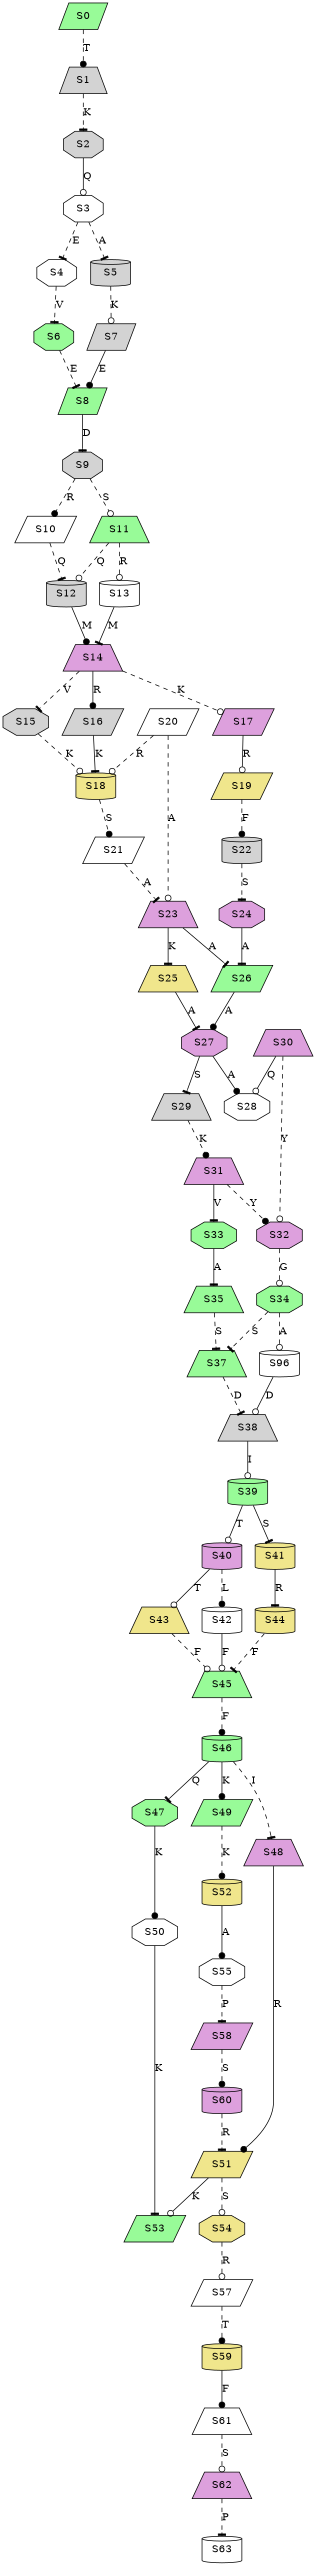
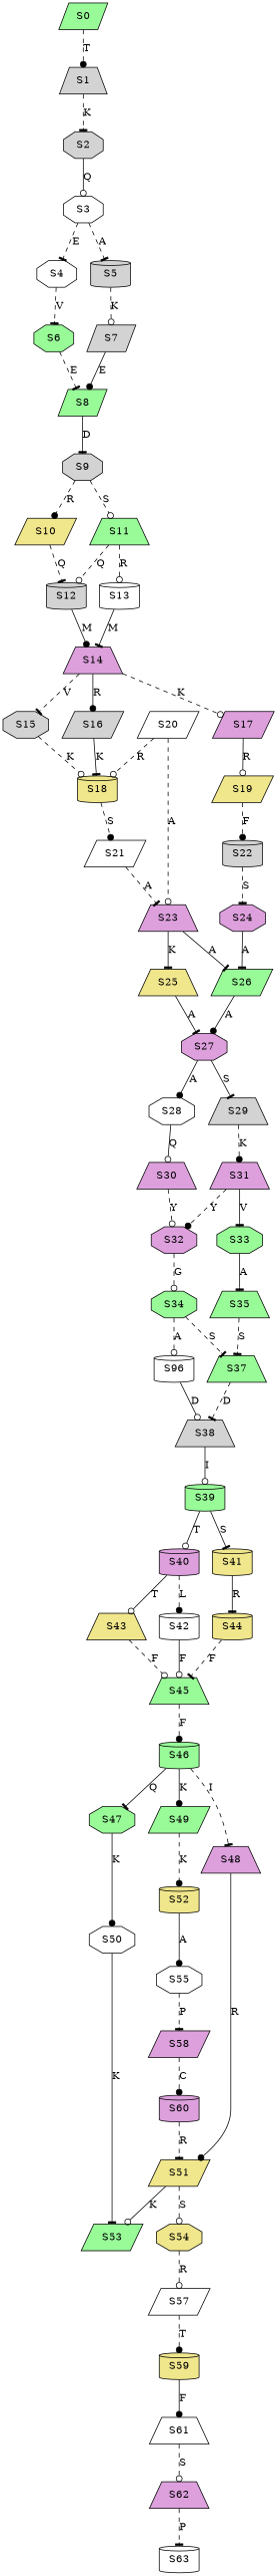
  strict digraph {
    node [fillcolor=palegreen shape=trapezium style=filled]
    edge [arrowhead=tee style=dashed]
    S0 [shape=parallelogram]
    S1 [fillcolor=lightgrey]
    S2 [fillcolor=lightgrey shape=octagon]
    S3 [fillcolor=white shape=octagon]
    S4 [fillcolor=white shape=octagon]
    S5 [fillcolor=lightgrey shape=cylinder]
    S6 [shape=octagon]
    S7 [fillcolor=lightgrey shape=parallelogram]
    S8 [shape=parallelogram]
    S9 [fillcolor=lightgrey shape=octagon]
-   S10 [fillcolor=white shape=parallelogram]
+   S10 [fillcolor=khaki shape=parallelogram]
    S11
    S12 [fillcolor=lightgrey shape=cylinder]
    S13 [fillcolor=white shape=cylinder]
    S14 [fillcolor=plum]
    S15 [fillcolor=lightgrey shape=octagon]
    S16 [fillcolor=lightgrey shape=parallelogram]
    S17 [fillcolor=plum shape=parallelogram]
    S18 [fillcolor=khaki shape=cylinder]
    S19 [fillcolor=khaki shape=parallelogram]
    S21 [fillcolor=white shape=parallelogram]
    S22 [fillcolor=lightgrey shape=cylinder]
    S20 [fillcolor=white shape=parallelogram]
    S23 [fillcolor=plum]
    S24 [fillcolor=plum shape=octagon]
    S25 [fillcolor=khaki]
    S26 [shape=parallelogram]
    S27 [fillcolor=plum shape=octagon]
    S28 [fillcolor=white shape=octagon]
    S29 [fillcolor=lightgrey]
    S30 [fillcolor=plum]
    S31 [fillcolor=plum]
    S32 [fillcolor=plum shape=octagon]
    S33 [shape=octagon]
    S34 [shape=octagon]
    S35
    n37 [fillcolor=white label=S96 shape=cylinder]
    S37
    S38 [fillcolor=lightgrey]
    S39 [shape=cylinder]
    S40 [fillcolor=plum shape=cylinder]
    S41 [fillcolor=khaki shape=cylinder]
    S42 [fillcolor=white shape=cylinder]
    S43 [fillcolor=khaki]
    S44 [fillcolor=khaki shape=cylinder]
    S45
    S46 [shape=cylinder]
    S47 [shape=octagon]
    S48 [fillcolor=plum]
    S49 [shape=parallelogram]
    S50 [fillcolor=white shape=octagon]
    S51 [fillcolor=khaki shape=parallelogram]
    S52 [fillcolor=khaki shape=cylinder]
    S53 [shape=parallelogram]
    S54 [fillcolor=khaki shape=octagon]
    S55 [fillcolor=white shape=octagon]
    S57 [fillcolor=white shape=parallelogram]
    S58 [fillcolor=plum shape=parallelogram]
    S59 [fillcolor=khaki shape=cylinder]
    S60 [fillcolor=plum shape=cylinder]
    S61 [fillcolor=white]
    S62 [fillcolor=plum]
    S63 [fillcolor=white shape=cylinder]
    S0 -> S1 [arrowhead=dot label=T]
    S1 -> S2 [label=K]
    S2 -> S3 [arrowhead=odot label=Q style=solid]
    S3 -> S4 [label=E]
    S3 -> S5 [label=A]
    S4 -> S6 [label=V]
    S5 -> S7 [arrowhead=odot label=K]
    S6 -> S8 [label=E]
    S7 -> S8 [arrowhead=dot label=E style=solid]
    S8 -> S9 [label=D style=solid]
    S9 -> S10 [arrowhead=dot label=R]
    S9 -> S11 [arrowhead=odot label=S]
    S10 -> S12 [label=Q]
    S11 -> S12 [arrowhead=odot label=Q]
    S11 -> S13 [arrowhead=odot label=R]
    S12 -> S14 [arrowhead=dot label=M style=solid]
    S13 -> S14 [label=M style=solid]
    S14 -> S15 [label=V]
    S14 -> S16 [arrowhead=dot label=R style=solid]
    S14 -> S17 [arrowhead=odot label=K]
    S15 -> S18 [arrowhead=odot label=K]
    S16 -> S18 [label=K style=solid]
    S17 -> S19 [arrowhead=odot label=R style=solid]
    S18 -> S21 [arrowhead=dot label=S]
    S19 -> S22 [arrowhead=dot label=F]
    S21 -> S23 [label=A]
    S22 -> S24 [label=S]
    S20 -> S18 [arrowhead=odot label=R]
    S20 -> S23 [arrowhead=odot label=A]
    S23 -> S25 [label=K style=solid]
    S23 -> S26 [label=A style=solid]
    S24 -> S26 [label=A style=solid]
    S25 -> S27 [label=A style=solid]
    S26 -> S27 [arrowhead=dot label=A style=solid]
    S27 -> S28 [arrowhead=dot label=A style=solid]
    S27 -> S29 [label=S style=solid]
-   S30 -> S28 [arrowhead=odot label=Q style=solid]
+   S28 -> S30 [arrowhead=odot label=Q style=solid]
    S29 -> S31 [arrowhead=dot label=K]
    S30 -> S32 [arrowhead=odot label=Y]
    S31 -> S32 [arrowhead=dot label=Y]
    S31 -> S33 [label=V style=solid]
    S32 -> S34 [arrowhead=odot label=G]
    S33 -> S35 [label=A style=solid]
    S34 -> n37 [arrowhead=odot label=A]
    S34 -> S37 [label=S]
    S35 -> S37 [label=S]
    n37 -> S38 [arrowhead=odot label=D style=solid]
    S37 -> S38 [label=D]
    S38 -> S39 [arrowhead=odot label=I style=solid]
    S39 -> S40 [arrowhead=odot label=T style=solid]
    S39 -> S41 [label=S style=solid]
    S40 -> S42 [arrowhead=dot label=L]
    S40 -> S43 [arrowhead=odot label=T style=solid]
    S41 -> S44 [label=R style=solid]
    S42 -> S45 [arrowhead=odot label=F style=solid]
    S43 -> S45 [arrowhead=odot label=F]
    S44 -> S45 [label=F]
    S45 -> S46 [arrowhead=dot label=F]
    S46 -> S47 [label=Q style=solid]
    S46 -> S48 [label=I]
    S46 -> S49 [arrowhead=dot label=K style=solid]
    S47 -> S50 [arrowhead=dot label=K style=solid]
    S48 -> S51 [arrowhead=dot label=R style=solid]
    S49 -> S52 [arrowhead=dot label=K]
    S50 -> S53 [label=K style=solid]
    S51 -> S53 [arrowhead=odot label=K style=solid]
    S51 -> S54 [arrowhead=odot label=S]
    S52 -> S55 [arrowhead=dot label=A style=solid]
    S54 -> S57 [arrowhead=odot label=R]
    S55 -> S58 [label=P]
    S57 -> S59 [arrowhead=dot label=T]
-   S58 -> S60 [arrowhead=dot label=S]
+   S58 -> S60 [arrowhead=dot label=C]
    S59 -> S61 [arrowhead=dot label=F style=solid]
    S60 -> S51 [label=R]
    S61 -> S62 [arrowhead=odot label=S]
    S62 -> S63 [label=P]
  }
